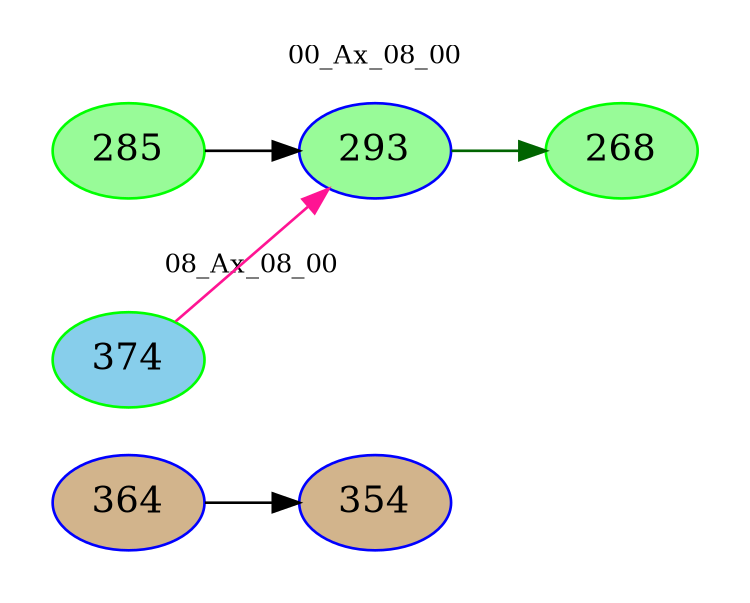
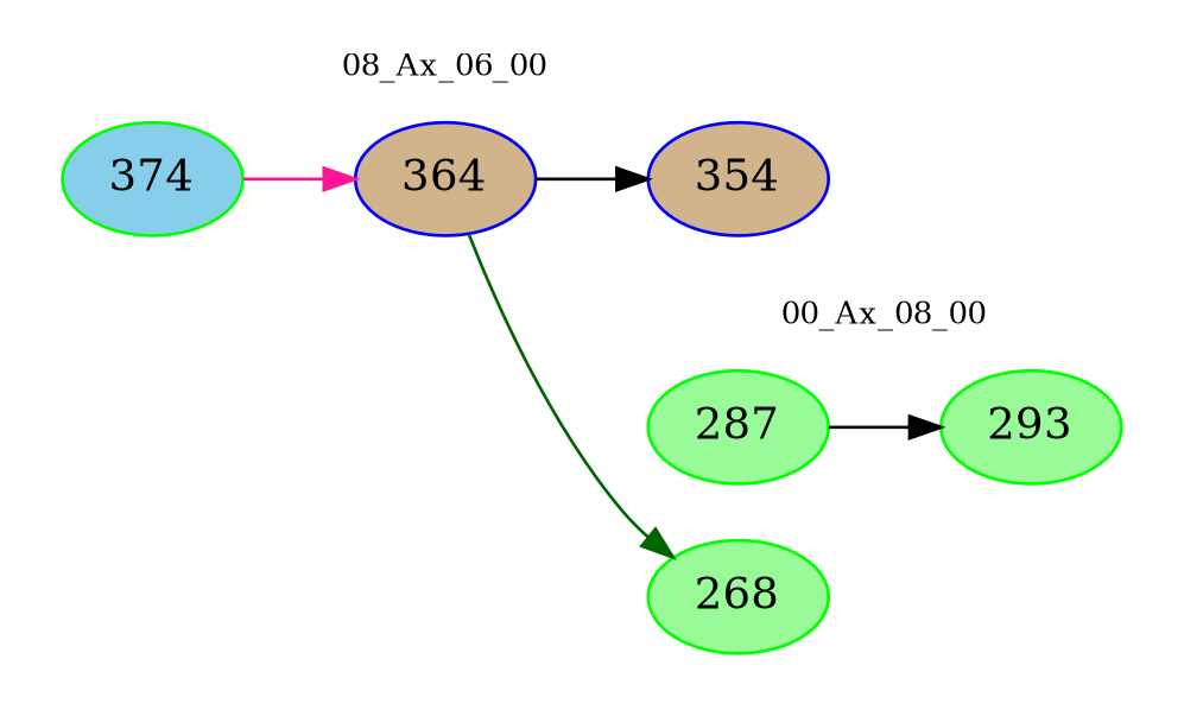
  digraph {
    rankdir=LR
    node [color=green fillcolor=palegreen style=filled]
    edge [color=black]
-   n1 [label=285]
-   n2 [color=blue label=293]
+   n1 [label=287]
+   n2 [label=293]
    n3 [label=268]
    n4 [fillcolor=skyblue label=374]
    n5 [color=blue fillcolor=tan label=364]
    n6 [color=blue fillcolor=tan label=354]
    subgraph cluster_1 {
      color=white
      fontsize=10
      label="00_Ax_08_00"
      n1
      n2
      n3
    }
    subgraph cluster_2 {
      color=white
      fontsize=10
-     label="08_Ax_08_00"
+     label="08_Ax_06_00"
      n4
      n5
      n6
    }
    n1 -> n2
-   n2 -> n3 [color=darkgreen]
-   n4 -> n2 [color=deeppink]
+   n5 -> n3 [color=darkgreen]
+   n4 -> n5 [color=deeppink]
    n5 -> n6
  }
